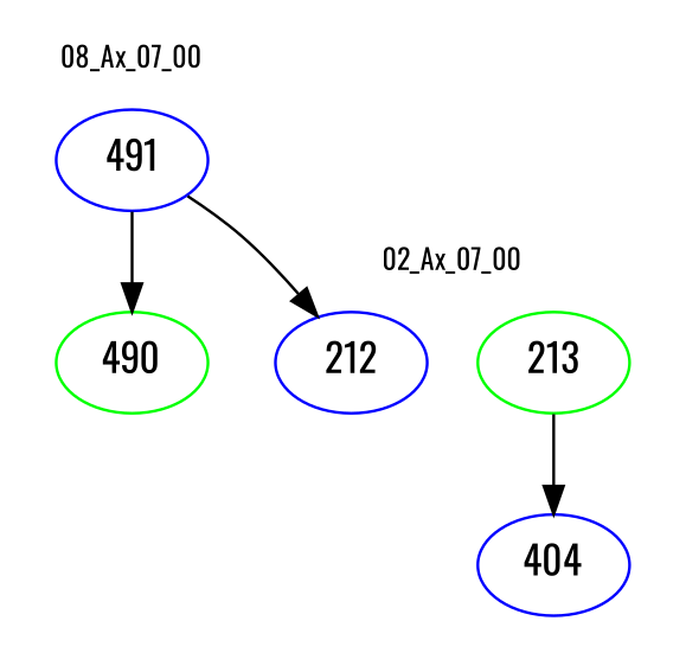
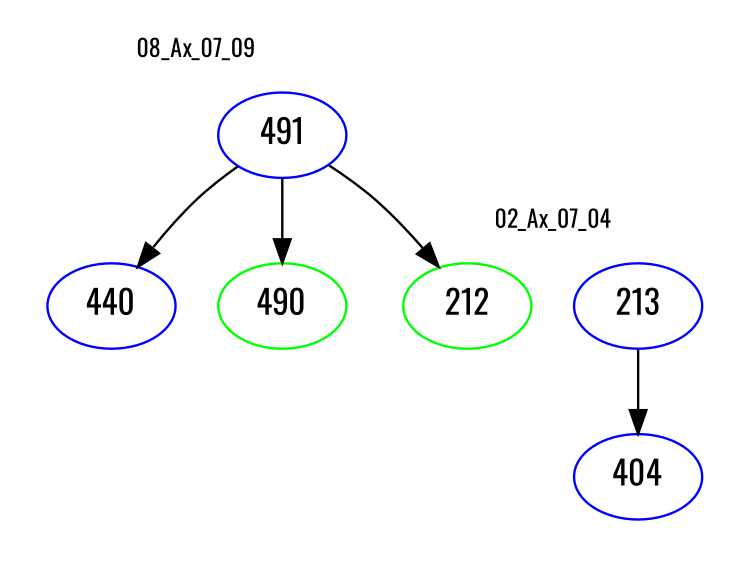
  digraph {
    fontname=Oswald
    node [color=blue fontname=Oswald]
    edge [color=black fontname=Oswald]
-   n1 [color=green label=213]
+   n1 [label=213]
    n2 [label=404]
-   n3 [label=212]
+   n3 [color=green label=212]
    n4 [label=491]
+   n5 [label=440]
    n6 [color=green label=490]
    subgraph cluster_1 {
      color=white
      fontsize=10
-     label="02_Ax_07_00"
+     label="02_Ax_07_04"
      n1
      n2
      n3
    }
    subgraph cluster_2 {
      color=white
      fontsize=10
-     label="08_Ax_07_00"
+     label="08_Ax_07_09"
      n4
+     n5
      n6
    }
    n1 -> n2
    n4 -> n3
+   n4 -> n5
    n4 -> n6
  }
